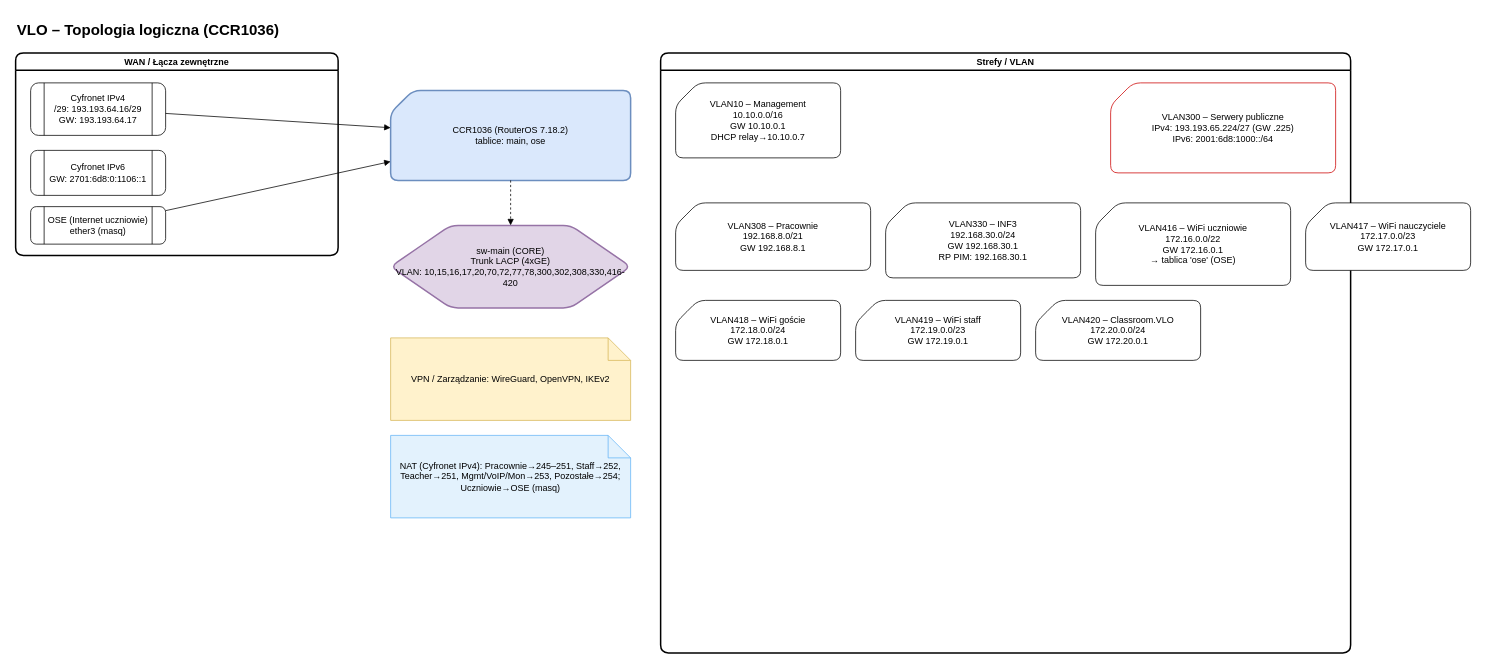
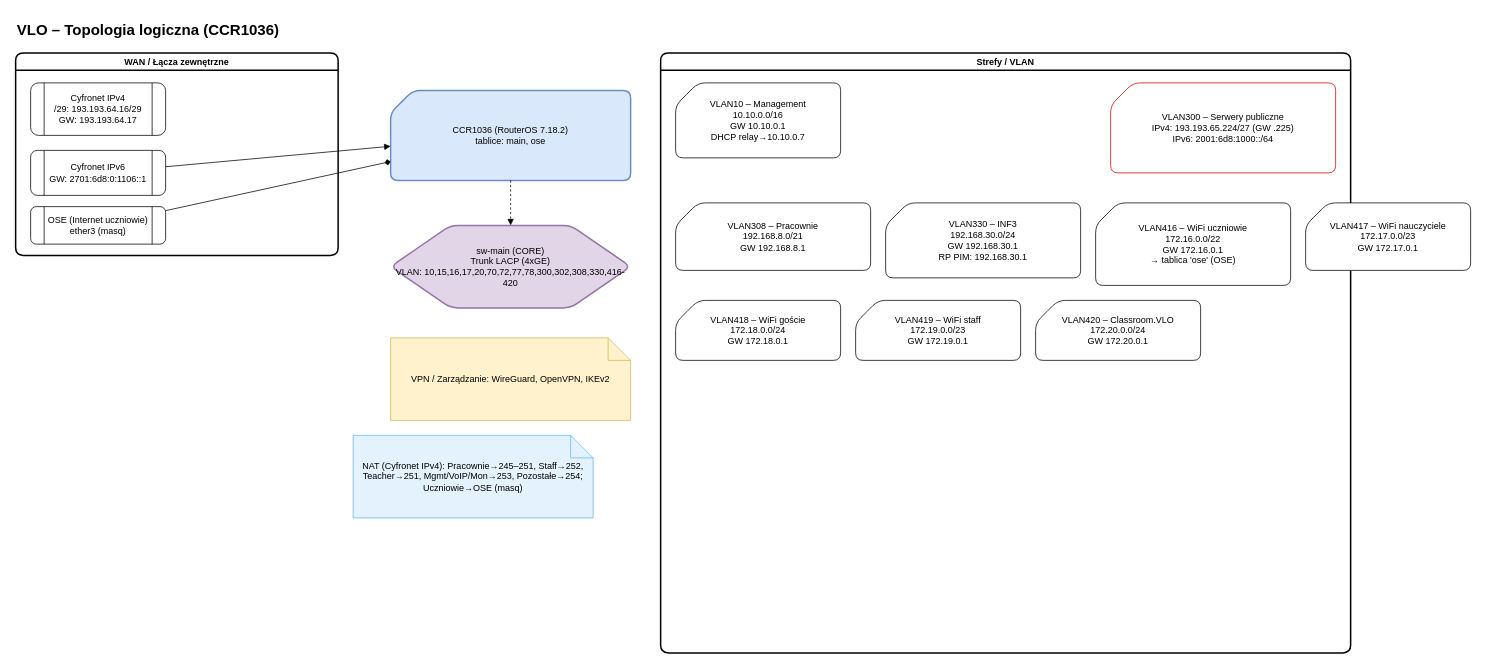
  <mxCell id="0" />
  <mxCell id="1" parent="0" />
  <mxCell id="2" value="VLO – Topologia logiczna (CCR1036)" style="text;whiteSpace=wrap;html=1;fontSize=20;fontStyle=1;" vertex="1" parent="1"><mxGeometry x="20" y="20" width="520" height="30" as="geometry" /></mxCell>
  <mxCell id="3" value="WAN / Łącza zewnętrzne" style="swimlane;whiteSpace=wrap;html=1;rounded=1;strokeWidth=2;" vertex="1" parent="1"><mxGeometry x="20" y="70" width="430" height="270" as="geometry" /></mxCell>
  <mxCell id="4" value="Cyfronet IPv4&#10;/29: 193.193.64.16/29&#10;GW: 193.193.64.17" style="shape=process;whiteSpace=wrap;rounded=1;html=1;" vertex="1" parent="3"><mxGeometry x="20" y="40" width="180" height="70" as="geometry" /></mxCell>
  <mxCell id="5" value="Cyfronet IPv6&#10;GW: 2701:6d8:0:1106::1" style="shape=process;whiteSpace=wrap;rounded=1;html=1;" vertex="1" parent="3"><mxGeometry x="20" y="130" width="180" height="60" as="geometry" /></mxCell>
  <mxCell id="6" value="OSE (Internet uczniowie)&#10;ether3 (masq)" style="shape=process;whiteSpace=wrap;rounded=1;html=1;" vertex="1" parent="3"><mxGeometry x="20" y="205" width="180" height="50" as="geometry" /></mxCell>
  <mxCell id="7" value="CCR1036 (RouterOS 7.18.2)&#10;tablice: main, ose" style="shape=card;whiteSpace=wrap;html=1;rounded=1;strokeWidth=2;fillColor=#dae8fc;strokeColor=#6c8ebf;" vertex="1" parent="1"><mxGeometry x="520" y="120" width="320" height="120" as="geometry" /></mxCell>
- <mxCell id="8" edge="1" parent="1" source="4" target="7" style="endArrow=block;endFill=1;"><mxGeometry relative="1" as="geometry" /></mxCell>
- <mxCell id="10" edge="1" parent="1" source="6" target="7" style="endArrow=block;endFill=1;"><mxGeometry relative="1" as="geometry" /></mxCell>
+ <mxCell id="9" edge="1" parent="1" source="5" target="7" style="endArrow=block;endFill=1;"><mxGeometry relative="1" as="geometry" /></mxCell>
+ <mxCell id="10" edge="1" parent="1" source="6" target="7" style="endArrow=diamond;endFill=1;"><mxGeometry relative="1" as="geometry" /></mxCell>
  <mxCell id="11" value="sw-main (CORE)&#10;Trunk LACP (4xGE)&#10;VLAN: 10,15,16,17,20,70,72,77,78,300,302,308,330,416-420" style="shape=hexagon;whiteSpace=wrap;html=1;rounded=1;strokeWidth=2;fillColor=#e1d5e7;strokeColor=#9673a6;" vertex="1" parent="1"><mxGeometry x="520" y="300" width="320" height="110" as="geometry" /></mxCell>
  <mxCell id="12" edge="1" parent="1" source="7" target="11" style="endArrow=block;endFill=1;dashed=1;"><mxGeometry relative="1" as="geometry" /></mxCell>
  <mxCell id="13" value="Strefy / VLAN" style="swimlane;whiteSpace=wrap;html=1;rounded=1;strokeWidth=2;" vertex="1" parent="1"><mxGeometry x="880" y="70" width="920" height="800" as="geometry" /></mxCell>
  <mxCell id="14" value="VLAN10 – Management&#10;10.10.0.0/16&#10;GW 10.10.0.1&#10;DHCP relay→10.10.0.7" style="shape=card;whiteSpace=wrap;html=1;rounded=1;" vertex="1" parent="13"><mxGeometry x="20" y="40" width="220" height="100" as="geometry" /></mxCell>
  <mxCell id="15" value="VLAN300 – Serwery publiczne&#10;IPv4: 193.193.65.224/27 (GW .225)&#10;IPv6: 2001:6d8:1000::/64" style="shape=card;whiteSpace=wrap;html=1;rounded=1;strokeColor=#cc0000;" vertex="1" parent="13"><mxGeometry x="600" y="40" width="300" height="120" as="geometry" /></mxCell>
  <mxCell id="16" value="VLAN308 – Pracownie&#10;192.168.8.0/21&#10;GW 192.168.8.1" style="shape=card;whiteSpace=wrap;html=1;rounded=1;" vertex="1" parent="13"><mxGeometry x="20" y="200" width="260" height="90" as="geometry" /></mxCell>
  <mxCell id="17" value="VLAN330 – INF3&#10;192.168.30.0/24&#10;GW 192.168.30.1&#10;RP PIM: 192.168.30.1" style="shape=card;whiteSpace=wrap;html=1;rounded=1;" vertex="1" parent="13"><mxGeometry x="300" y="200" width="260" height="100" as="geometry" /></mxCell>
  <mxCell id="18" value="VLAN416 – WiFi uczniowie&#10;172.16.0.0/22&#10;GW 172.16.0.1&#10;→ tablica 'ose' (OSE)" style="shape=card;whiteSpace=wrap;html=1;rounded=1;" vertex="1" parent="13"><mxGeometry x="580" y="200" width="260" height="110" as="geometry" /></mxCell>
  <mxCell id="19" value="VLAN417 – WiFi nauczyciele&#10;172.17.0.0/23&#10;GW 172.17.0.1" style="shape=card;whiteSpace=wrap;html=1;rounded=1;" vertex="1" parent="13"><mxGeometry x="860" y="200" width="220" height="90" as="geometry" /></mxCell>
  <mxCell id="20" value="VLAN418 – WiFi goście&#10;172.18.0.0/24&#10;GW 172.18.0.1" style="shape=card;whiteSpace=wrap;html=1;rounded=1;" vertex="1" parent="13"><mxGeometry x="20" y="330" width="220" height="80" as="geometry" /></mxCell>
  <mxCell id="21" value="VLAN419 – WiFi staff&#10;172.19.0.0/23&#10;GW 172.19.0.1" style="shape=card;whiteSpace=wrap;html=1;rounded=1;" vertex="1" parent="13"><mxGeometry x="260" y="330" width="220" height="80" as="geometry" /></mxCell>
  <mxCell id="22" value="VLAN420 – Classroom.VLO&#10;172.20.0.0/24&#10;GW 172.20.0.1" style="shape=card;whiteSpace=wrap;html=1;rounded=1;" vertex="1" parent="13"><mxGeometry x="500" y="330" width="220" height="80" as="geometry" /></mxCell>
  <mxCell id="23" value="VPN / Zarządzanie: WireGuard, OpenVPN, IKEv2" style="shape=note;whiteSpace=wrap;html=1;rounded=1;fillColor=#fff2cc;strokeColor=#d6b656;" vertex="1" parent="1"><mxGeometry x="520" y="450" width="320" height="110" as="geometry" /></mxCell>
- <mxCell id="24" value="NAT (Cyfronet IPv4): Pracownie→245–251, Staff→252, Teacher→251, Mgmt/VoIP/Mon→253, Pozostałe→254; Uczniowie→OSE (masq)" style="shape=note;whiteSpace=wrap;html=1;rounded=1;fillColor=#e3f2fd;strokeColor=#64b5f6;" vertex="1" parent="1"><mxGeometry x="520" y="580" width="320" height="110" as="geometry" /></mxCell>
+ <mxCell id="24" value="NAT (Cyfronet IPv4): Pracownie→245–251, Staff→252, Teacher→251, Mgmt/VoIP/Mon→253, Pozostałe→254; Uczniowie→OSE (masq)" style="shape=note;whiteSpace=wrap;html=1;rounded=1;fillColor=#e3f2fd;strokeColor=#64b5f6;" vertex="1" parent="1"><mxGeometry x="470" y="580" width="320" height="110" as="geometry" /></mxCell>
